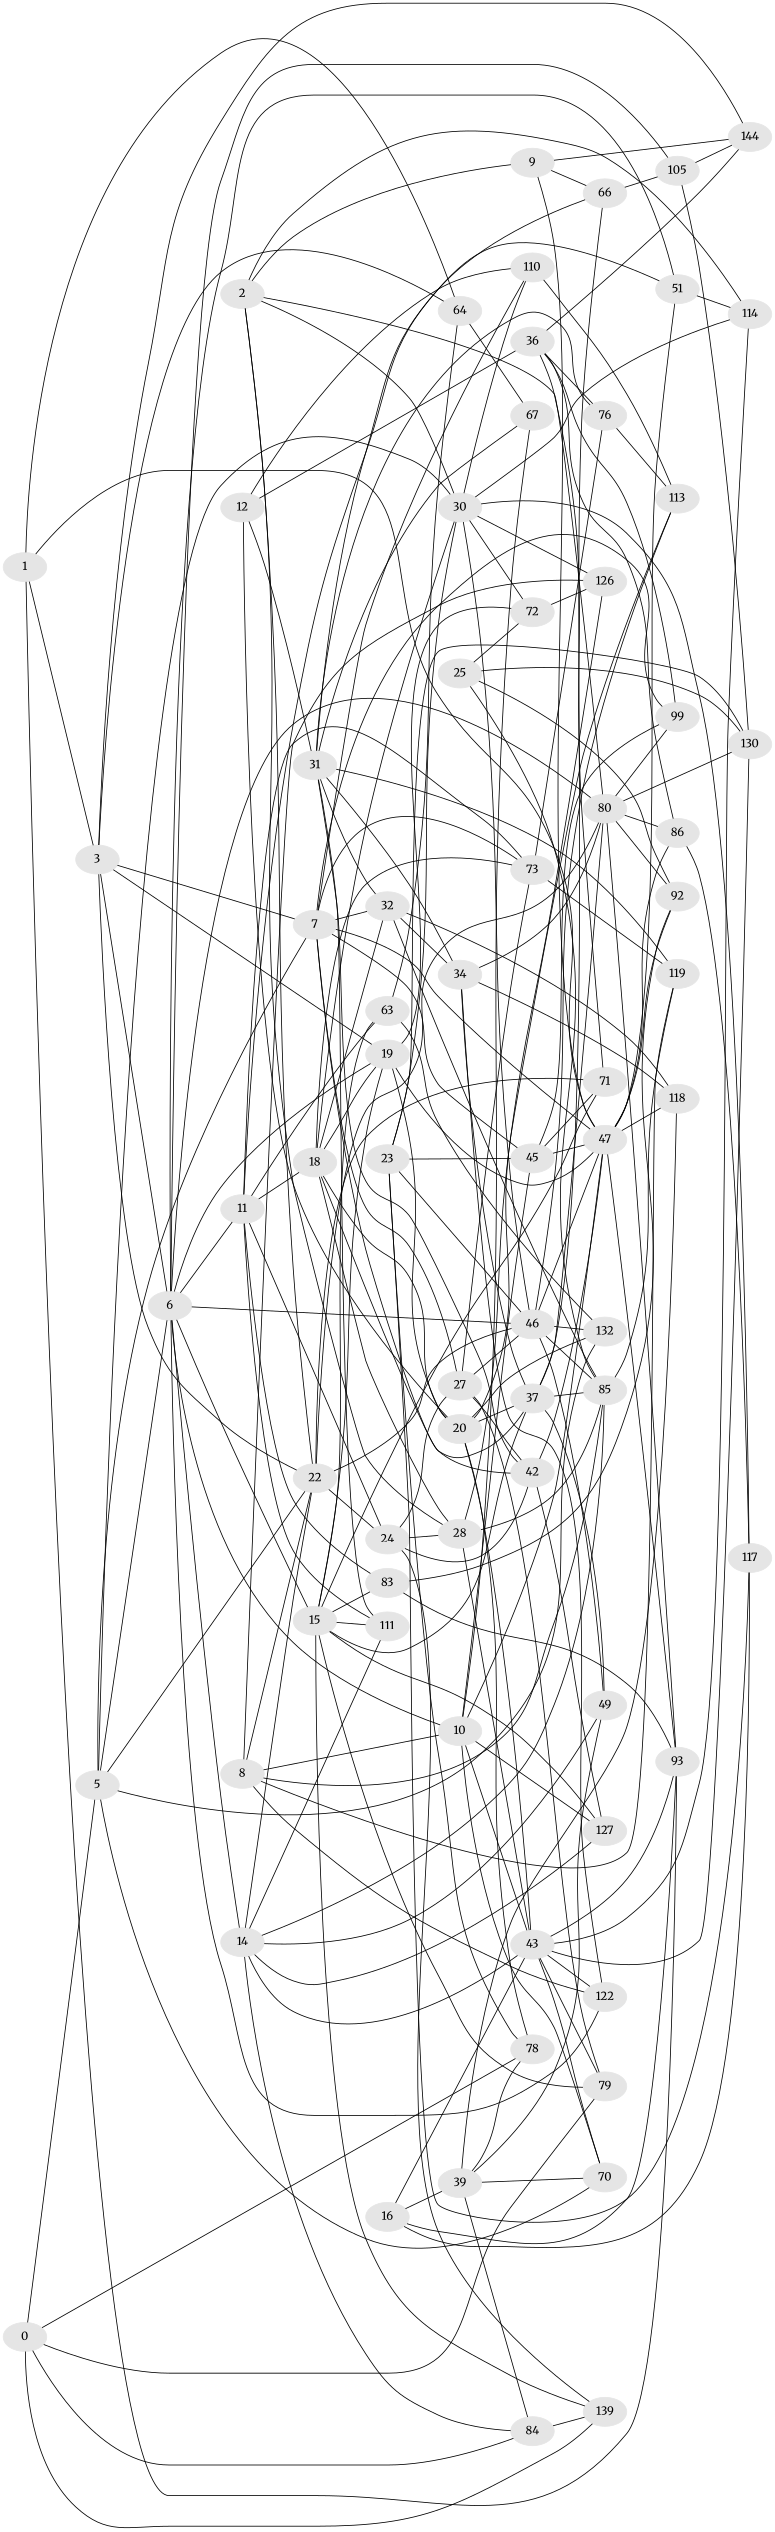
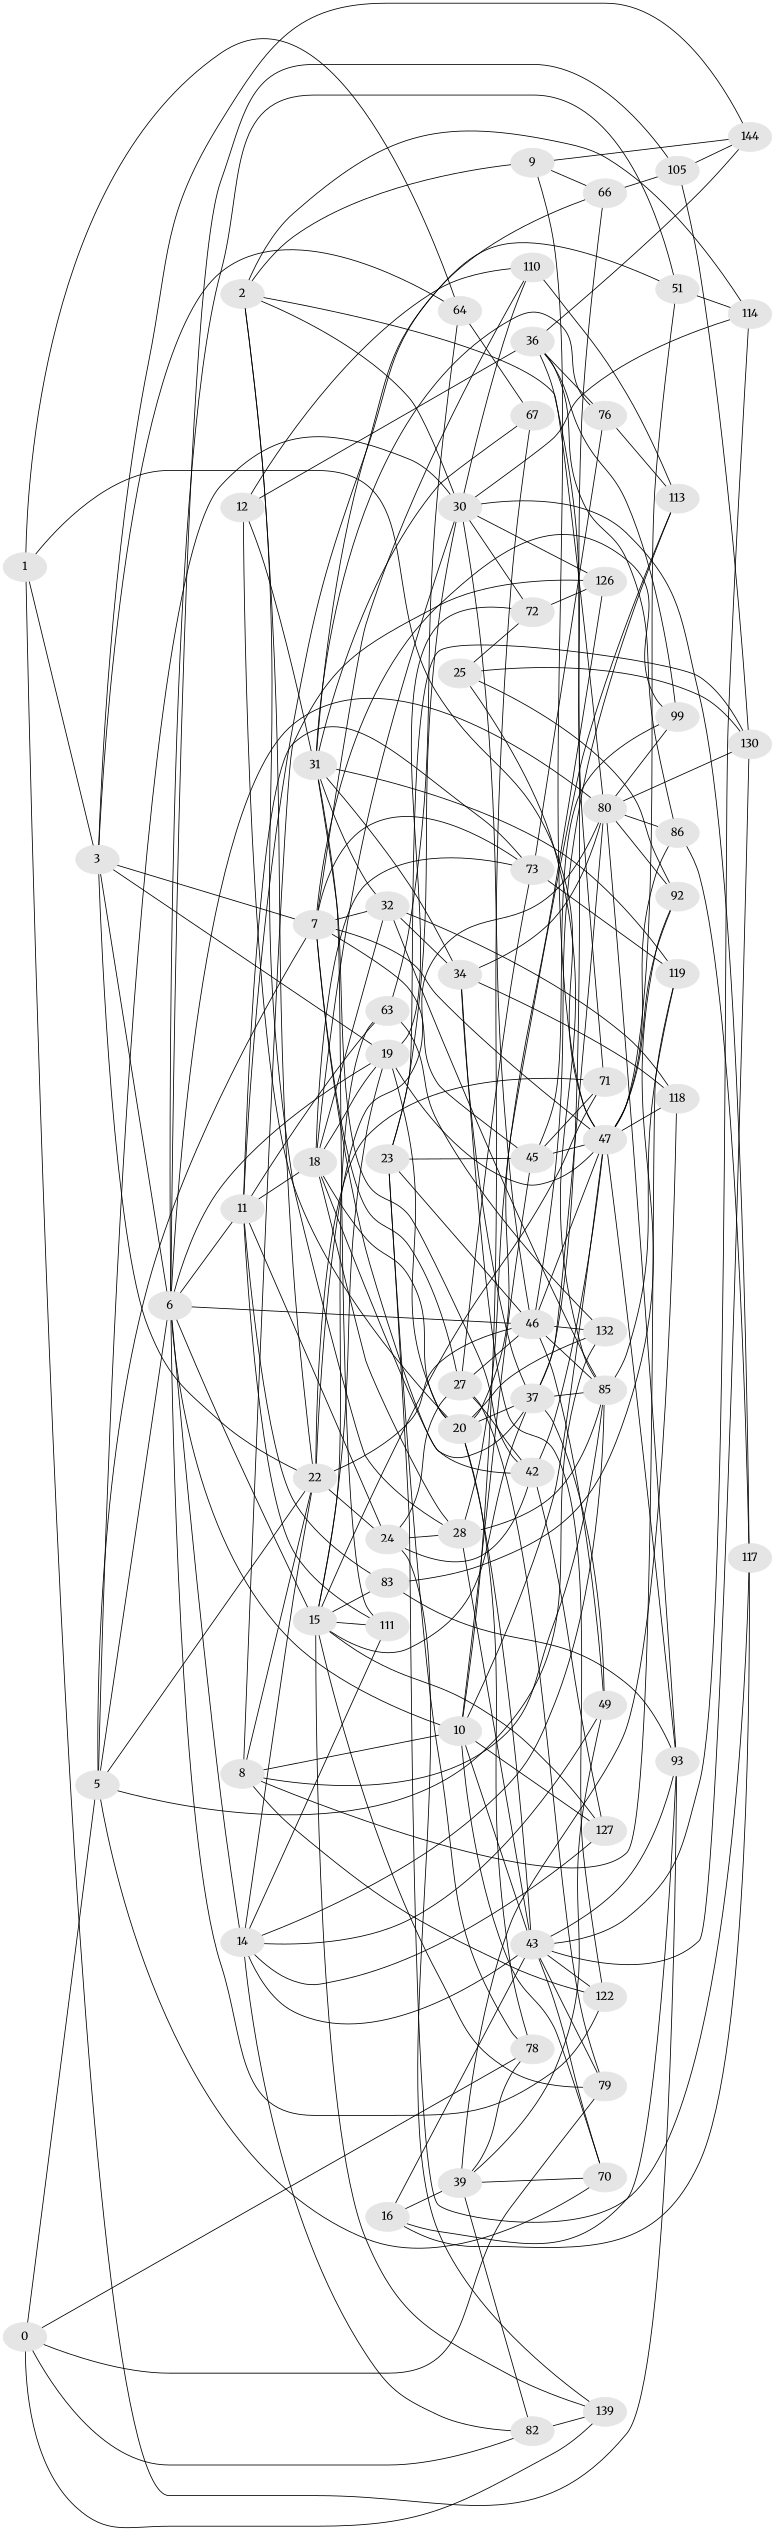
  graph {
    fontname=Merriweather
    rankdir=LR
    node [color=gray90 fontname=Merriweather style=filled]
    edge [fontname=Merriweather]
    3 [super="+56+13"]
    64
    22 [super="+140+52"]
    6 [super="+17+87+41+120"]
    7 [super="+61+35"]
    19 [super="+33"]
    144
    1
    47 [super="+141+69+106"]
    93 [super="+143"]
    51
    92
    118
    86
    67
    2 [super="+102"]
    9
    28 [super="+29"]
    30 [super="+62"]
    80 [super="+82+134"]
    114
    66
    46 [super="+58+138"]
    24 [super="+74"]
    71
    85 [super="+94+90"]
    126
    43 [super="+44+75+123"]
    110
    117
    72
    99
    130 [super="+133"]
    10 [super="+50+104"]
    11 [super="+40"]
    14 [super="+115+27"]
    15 [super="+107+96+77"]
    105
    122
    n40 [label=27 super="+48"]
    32 [super="+89"]
    42 [super="+55"]
    45 [super="+54"]
    73 [super="+108"]
    20 [super="+131+38"]
    n46 [label=0 super="+95"]
    5 [super="+128+135"]
    78
    79
-   84
+   84 [label=82]
    139
    70
    132
    127
    18 [super="+21+97"]
    63
    83
    111
    49
    37 [super="+142+81"]
    113
    34 [super="+109"]
    119
    76
    8 [super="+59"]
    12
    31 [super="+57+125+98"]
    36 [super="+124"]
    39 [super="+103"]
    16
    23 [super="+129"]
    25
    3 -- 64
    3 -- 22 [weight=2]
    3 -- 6
    3 -- 7
    3 -- 19
    3 -- 144
    64 -- 67
    22 -- 80
    22 -- 46
    22 -- 24
    22 -- 71
    6 -- 19
    6 -- 51
    6 -- 80
    6 -- 46
    6 -- 10
    6 -- 11
    6 -- 14
    6 -- 15
    6 -- 105
    6 -- 122
    7 -- 47
    7 -- 110
    7 -- 99
    7 -- n40
    7 -- 32
    7 -- 42
    7 -- 45
    7 -- 73
    19 -- 47 [weight=2]
    19 -- 72
    19 -- 20 [weight=3]
    1 -- 3
    1 -- 64
    1 -- 47
    1 -- 93
    47 -- 93
    47 -- 51
    47 -- 92
    47 -- 118
    47 -- 86
    51 -- 114
    86 -- 117
    2 -- 22
    2 -- 9
    2 -- 28
    2 -- 30
    2 -- 80
    2 -- 114
    9 -- 144
    9 -- 47
    9 -- 66
    28 -- 85
    28 -- 126
    28 -- 43
    30 -- 114
    30 -- 46
    30 -- 126
    30 -- 110
    30 -- 117
    30 -- 72
    80 -- 93
    80 -- 92
    80 -- 86
    80 -- 99
    80 -- 130
    66 -- 105
    46 -- 47
    46 -- 85
    46 -- 132
    46 -- 49
    46 -- 113
    24 -- 28
    24 -- n40
    24 -- 42
    24 -- 139
    85 -- 119
    43 -- 93
    43 -- 114
    43 -- 130 [weight=2]
    43 -- 122
    43 -- 79
    43 -- 70
    110 -- 113
    72 -- 126
    10 -- 47
    10 -- 67
    10 -- 43
    10 -- 45
    10 -- 70
    10 -- 127
    11 -- 51
    11 -- 24
    11 -- 73
    11 -- 18
    11 -- 63
    11 -- 83
    11 -- 111
    14 -- 22
    14 -- 85
    14 -- 43
    14 -- 84
    14 -- 127
    14 -- 111
    14 -- 49
    15 -- 19
    15 -- 71
    15 -- 79
    15 -- 139
    15 -- 127
    15 -- 63
    15 -- 83
    15 -- 111
    15 -- 37
    105 -- 144
    105 -- 130
    n40 -- 46
    n40 -- 42
    n40 -- 73
    n40 -- 79
    32 -- 118
    32 -- 85
    32 -- 34
    42 -- 47
    42 -- 127
    45 -- 47
    45 -- 71
    45 -- 99
    73 -- 119
    73 -- 76
    20 -- 43
    20 -- 78
    20 -- 132
    20 -- 37
    20 -- 113
    n46 -- 5 [weight=2]
    n46 -- 78
    n46 -- 79
    n46 -- 84
    n46 -- 139
    5 -- 22
    5 -- 6
    5 -- 7
    5 -- 30
    5 -- 70
    5 -- 132
    84 -- 139
    18 -- 19
    18 -- 28
    18 -- 30
    18 -- 32
    18 -- 73
    18 -- 20
    18 -- 37
    63 -- 64
    63 -- 132
    83 -- 93
    83 -- 92
    37 -- 80
    37 -- 66
    37 -- 85
    37 -- 49
    34 -- 118
    34 -- 80
    34 -- 122
    34 -- 37
    76 -- 113
    8 -- 22
    8 -- 85
    8 -- 126
    8 -- 10
    8 -- 122
    8 -- 119
    12 -- 110
    12 -- 20
    12 -- 31
    12 -- 36
    31 -- 67 [weight=2]
    31 -- 66
    31 -- 32
    31 -- 42
    31 -- 111
    31 -- 34
    31 -- 119
    31 -- 76
    36 -- 144
    36 -- 86
    36 -- 71
    36 -- 99
    36 -- 76
    39 -- 118
    39 -- 78
    39 -- 84
    39 -- 70
    39 -- 49
    16 -- 93
    16 -- 43
    16 -- 117
    16 -- 39
    23 -- 30
    23 -- 46
    23 -- 117
    23 -- 130
    23 -- 45
    23 -- 78
    25 -- 92
    25 -- 85
    25 -- 72
    25 -- 130
  }
